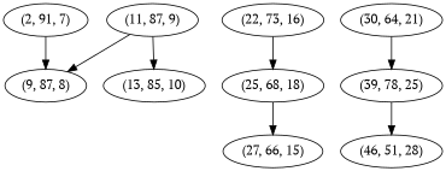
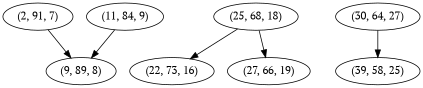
  digraph {
    fontname="PT Serif"
    node [fontname="PT Serif"]
    edge [fontname="PT Serif"]
    n1 [label="(2, 91, 7)"]
-   "(9, 89, 8)" [label="(9, 87, 8)"]
-   "(11, 87, 9)"
-   "(13, 85, 10)"
+   "(9, 89, 8)"
+   "(11, 87, 9)" [label="(11, 84, 9)"]
    "(22, 73, 16)"
    "(25, 68, 18)"
-   "(27, 66, 19)" [label="(27, 66, 15)"]
-   "(30, 64, 21)"
-   "(39, 58, 25)" [label="(39, 78, 25)"]
-   "(46, 51, 28)"
+   "(27, 66, 19)"
+   "(30, 64, 21)" [label="(30, 64, 27)"]
+   "(39, 58, 25)"
    n1 -> "(9, 89, 8)"
    "(11, 87, 9)" -> "(9, 89, 8)"
-   "(11, 87, 9)" -> "(13, 85, 10)"
-   "(22, 73, 16)" -> "(25, 68, 18)"
+   "(25, 68, 18)" -> "(22, 73, 16)"
    "(25, 68, 18)" -> "(27, 66, 19)"
    "(30, 64, 21)" -> "(39, 58, 25)"
-   "(39, 58, 25)" -> "(46, 51, 28)"
  }
